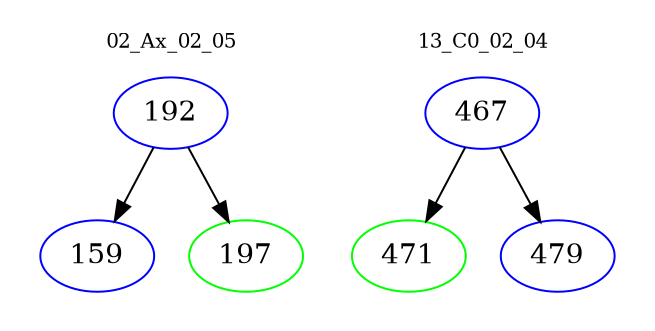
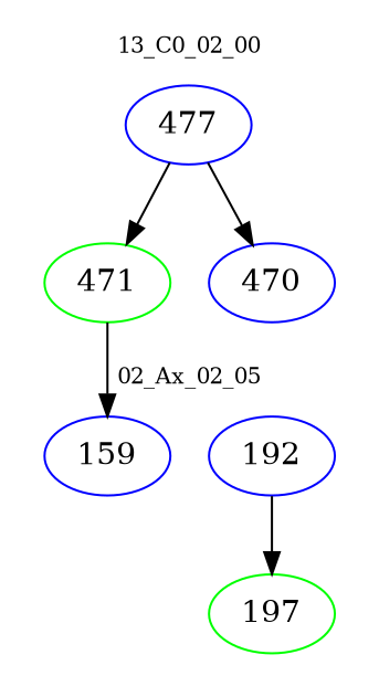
  digraph {
    node [color=blue]
    edge [color=black]
    n1 [label=192]
    n2 [label=159]
    n3 [color=green label=197]
-   n4 [label=467]
+   n4 [label=477]
    n5 [color=green label=471]
-   n6 [label=479]
+   n6 [label=470]
    subgraph cluster_1 {
      color=white
      fontsize=10
      label="02_Ax_02_05"
      n1
      n2
      n3
    }
    subgraph cluster_2 {
      color=white
      fontsize=10
-     label="13_C0_02_04"
+     label="13_C0_02_00"
      n4
      n5
      n6
    }
-   n1 -> n2
+   n5 -> n2
    n1 -> n3
    n4 -> n5
    n4 -> n6
  }
